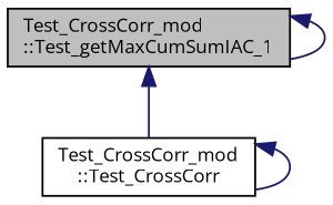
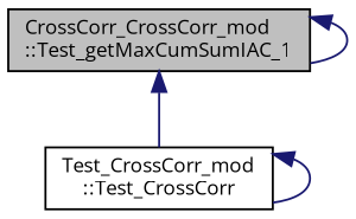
  digraph {
    rankdir=TB
    fontname="Open Sans"
    node [color=black fontname="Open Sans" fontsize=10 shape=record style=filled]
    edge [color=midnightblue dir=back fontname="Open Sans" fontsize=10 labelfontname=Helvetica labelfontsize=10 style=solid]
-   n1 [fillcolor=grey75 fontcolor=black height=0.2 label="Test_CrossCorr_mod\l::Test_getMaxCumSumIAC_1" width=0.4]
+   n1 [fillcolor=grey75 fontcolor=black height=0.2 label="CrossCorr_CrossCorr_mod\l::Test_getMaxCumSumIAC_1" width=0.4]
    n2 [fillcolor=white height=0.2 label="Test_CrossCorr_mod\l::Test_CrossCorr" width=0.4]
    n1 -> n1
    n1 -> n2
    n2 -> n2
  }
